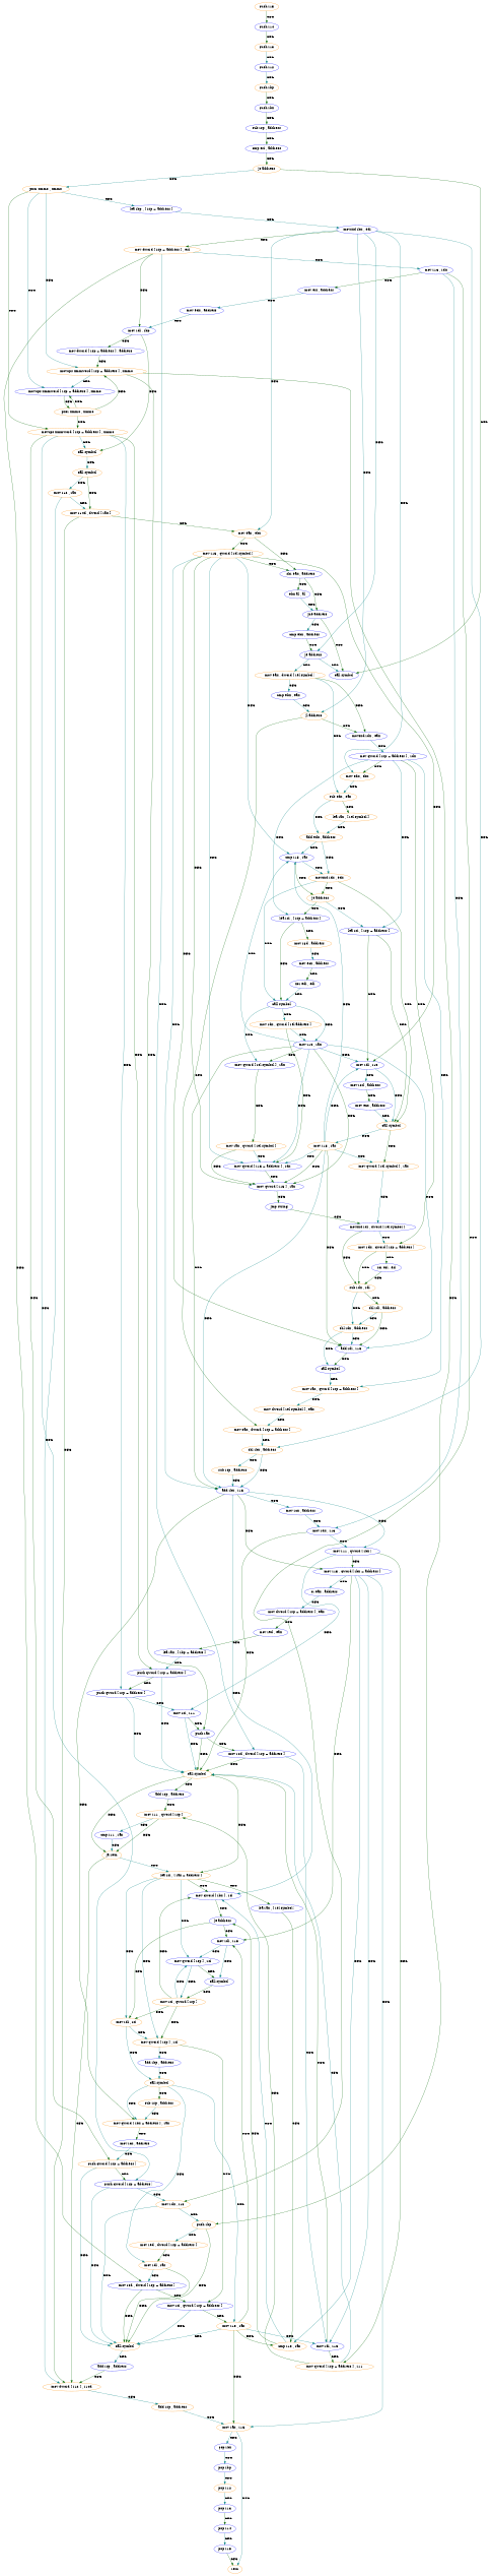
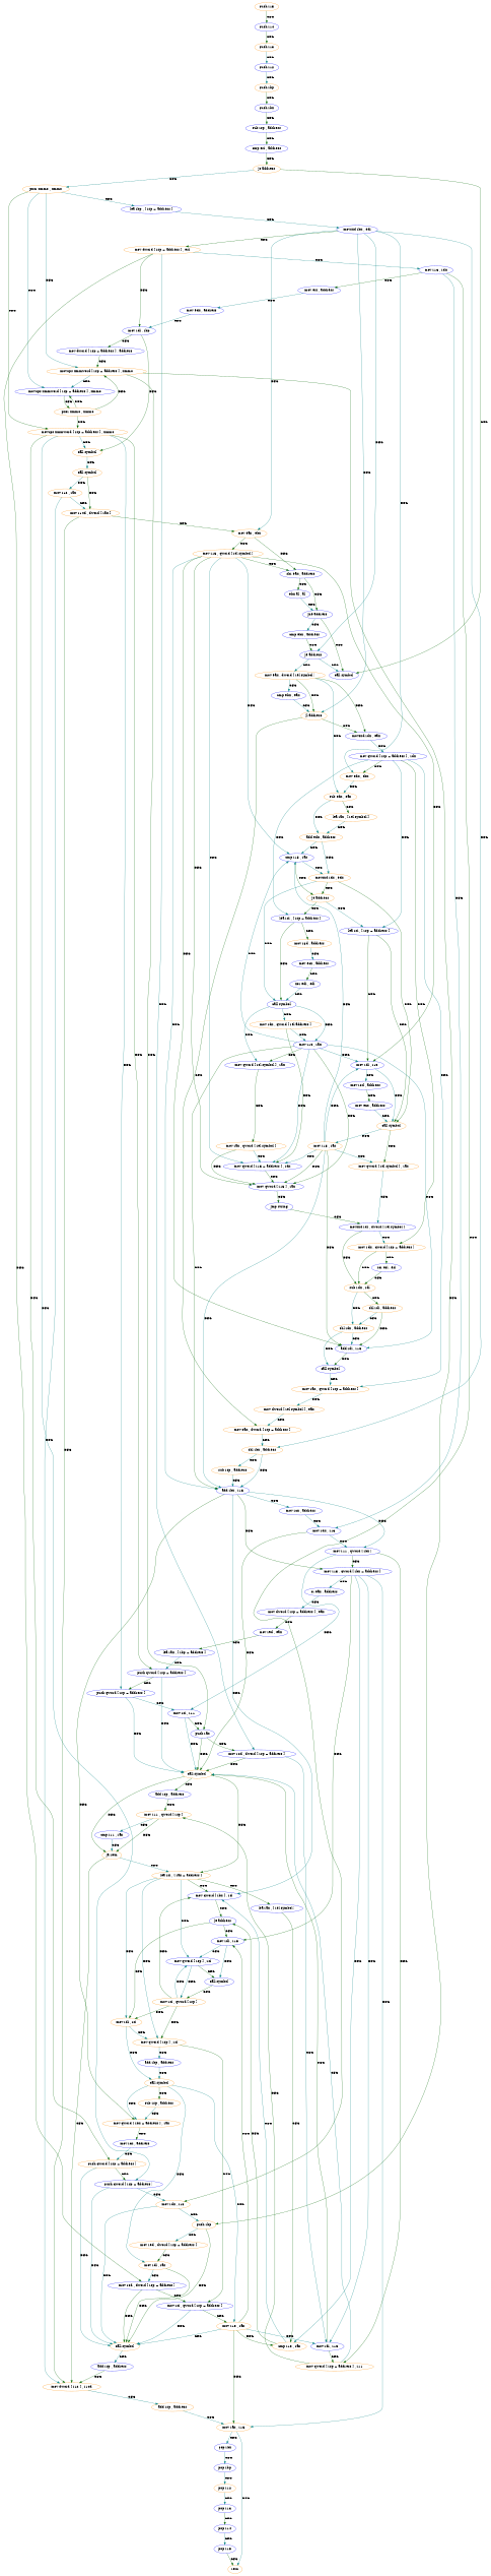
  digraph {
    node [color=blue]
    edge [color=teal]
    n1 [color=darkorange label="push r15"]
    n2 [label="push r14"]
    n3 [color=darkorange label="push r13"]
    n4 [label="push r12"]
    n5 [color=darkorange label="push rbp"]
    n6 [label="push rbx"]
    n7 [label="sub rsp , address"]
    n8 [label="cmp esi , address"]
    n9 [color=darkorange label="je address"]
    n10 [label="call symbol"]
    n11 [color=darkorange label="pxor xmm0 , xmm0"]
    n12 [label="lea rbp , [ rsp + address ]"]
    n13 [color=darkorange label="movups xmmword [ rsp + address ] , xmm0"]
    n14 [label="movups xmmword [ rsp + address ] , xmm0"]
    n15 [color=darkorange label="movups xmmword [ rsp + address ] , xmm0"]
    n16 [label="movsxd rbx , edi"]
    n17 [label="push rax"]
    n18 [color=darkorange label="push rbp"]
    n19 [color=darkorange label="pxor xmm0 , xmm0"]
    n20 [color=darkorange label="call symbol"]
    n21 [label="push qword [ rsp + address ]"]
    n22 [label="push qword [ rsp + address ]"]
    n23 [color=darkorange label="push qword [ rsp + address ]"]
    n24 [label="push qword [ rsp + address ]"]
    n25 [color=darkorange label="mov dword [ rsp + address ] , esi"]
    n26 [color=darkorange label="mov eax , ebx"]
    n27 [label="je address"]
    n28 [color=darkorange label="jl address"]
    n29 [color=darkorange label="shl rbx , address"]
    n30 [color=darkorange label="mov edx , ebx"]
    n31 [label="mov r13 , rdx"]
    n32 [label="mov rdi , rbp"]
    n33 [label="mov r8d , dword [ rsp + address ]"]
    n34 [label="mov r8d , dword [ rsp + address ]"]
    n35 [color=darkorange label="mov r15 , qword [ rel symbol ]"]
    n36 [label="shr eax , address"]
    n37 [color=darkorange label="mov eax , dword [ rel symbol ]"]
    n38 [label="movsxd rdx , eax"]
    n39 [color=darkorange label="mov eax , dword [ rsp + address ]"]
    n40 [label="add rbx , r15"]
    n41 [color=darkorange label="sub rsp , address"]
    n42 [color=darkorange label="sub edx , eax"]
    n43 [label="mov esi , address"]
    n44 [label="mov rdx , r13"]
    n45 [color=darkorange label="mov rdx , r13"]
    n46 [label="mov dword [ rsp + address ] , address"]
    n47 [color=darkorange label="call symbol"]
    n48 [label="mov rdi , r15"]
    n49 [label="mov rsi , qword [ rsp + address ]"]
    n50 [color=darkorange label="call symbol"]
    n51 [label="mov edx , address"]
    n52 [label="mov r11 , qword [ rbx ]"]
    n53 [color=darkorange label="call symbol"]
    n54 [color=darkorange label="mov r9d , dword [ rsp + address ]"]
    n55 [label="mov rsi , r11"]
    n56 [color=darkorange label="mov r12 , rax"]
    n57 [color=darkorange label="mov r14d , dword [ rax ]"]
    n58 [color=darkorange label="mov dword [ r12 ] , r14d"]
    n59 [color=darkorange label="add rsp , address"]
    n60 [label="cmp r15 , rax"]
    n61 [label="mov qword [ r15 + address ] , rdx"]
    n62 [label="mov qword [ r15 ] , rax"]
    n63 [label="mov rdi , r15"]
    n64 [label="add rdi , r15"]
    n65 [label="ebx al , al"]
    n66 [label="jne address"]
    n67 [label="mov rcx , address"]
    n68 [label="mov r15 , qword [ rbx + address ]"]
    n69 [label="mov qword [ rbx ] , rsi"]
    n70 [color=darkorange label="mov qword [ rbx + address ] , rax"]
    n71 [color=darkorange label="movsxd rdx , edx"]
    n72 [color=darkorange label="je address"]
    n73 [label="jmp string"]
    n74 [color=darkorange label="call symbol"]
    n75 [label="mov r8d , address"]
    n76 [label="call symbol"]
    n77 [label="cmp ebx , address"]
    n78 [label="cmp ebx , eax"]
    n79 [label="mov qword [ rsp + address ] , rdx"]
    n80 [color=darkorange label="lea rax , [ rel symbol ]"]
    n81 [color=darkorange label="add edx , address"]
    n82 [label="lea rsi , [ rsp + address ]"]
    n83 [label="lea rsi , [ rsp + address ]"]
    n84 [color=darkorange label="mov rdx , qword [ rsp + address ]"]
    n85 [color=darkorange label="mov rax , qword [ rsp + address ]"]
    n86 [color=darkorange label="mov qword [ rsp + address ] , r11"]
    n87 [label="or eax , address"]
    n88 [color=darkorange label="mov rax , r15"]
    n89 [color=darkorange label="cmp r15 , rax"]
    n90 [label="mov rdi , r15"]
    n91 [label="je address"]
    n92 [label="mov rcx , address"]
    n93 [label="add rsp , address"]
    n94 [color=darkorange label="ja retn"]
    n95 [color=darkorange label="lea rsi , [ rax + address ]"]
    n96 [color=darkorange label="mov r11 , qword [ rsp ]"]
    n97 [label="mov dword [ rsp + address ] , eax"]
    n98 [label="pop rbx"]
    n99 [color=darkorange label=retn]
    n100 [label="mov qword [ rsp ] , rsi"]
    n101 [label="call symbol"]
    n102 [label="mov r9d , eax"]
    n103 [label="lea rax , [ rbp + address ]"]
    n104 [label="cmp r11 , rax"]
    n105 [label="lea rax , [ rel symbol ]"]
    n106 [color=darkorange label="mov rdi , rsi"]
    n107 [color=darkorange label="mov qword [ rsp ] , rsi"]
    n108 [color=darkorange label="call symbol"]
    n109 [label="add rbp , address"]
    n110 [color=darkorange label="mov rsi , qword [ rsp ]"]
    n111 [label="call symbol"]
    n112 [color=darkorange label="mov r8d , address"]
    n113 [color=darkorange label="sub rdx , rdi"]
    n114 [label="xor esi , esi"]
    n115 [color=darkorange label="mov dword [ rel symbol ] , eax"]
    n116 [color=darkorange label="mov rdx , qword [ rel address ]"]
    n117 [label="mov r15 , rax"]
    n118 [label="mov qword [ rel symbol ] , rax"]
    n119 [color=darkorange label="mov r15 , rax"]
    n120 [color=darkorange label="mov qword [ rel symbol ] , rax"]
    n121 [label="mov ecx , address"]
    n122 [label="pop rbp"]
    n123 [color=darkorange label="pop r12"]
    n124 [label="pop r13"]
    n125 [label="pop r14"]
    n126 [label="pop r15"]
    n127 [color=darkorange label="sub rsp , address"]
    n128 [color=darkorange label="mov rdi , rax"]
    n129 [color=darkorange label="mov r15 , rax"]
    n130 [label="xor edi , edi"]
    n131 [color=darkorange label="mov rax , qword [ rel symbol ]"]
    n132 [label="movsxd rdi , dword [ rel symbol ]"]
    n133 [color=darkorange label="shl rdi , address"]
    n134 [color=darkorange label="shl rdx , address"]
    n135 [label="mov ecx , address"]
    n136 [label="add rsp , address"]
    n1 -> n2 [color=darkgreen label=CFG]
    n2 -> n3 [color=darkgreen label=CFG]
    n3 -> n4 [label=CFG]
    n4 -> n5 [label=CFG]
    n5 -> n6 [color=darkgreen label=CFG]
    n6 -> n7 [color=darkgreen label=CFG]
    n7 -> n8 [color=darkgreen label=CFG]
    n8 -> n9 [color=darkgreen label=CFG]
    n9 -> n10 [color=darkgreen label=CFG]
    n9 -> n11 [label=CFG]
    n11 -> n12 [label=CFG]
    n11 -> n13 [label=DFG]
    n11 -> n14 [label=DFG]
    n11 -> n15 [color=darkgreen label=DFG]
    n12 -> n16 [label=CFG]
    n13 -> n14 [label=CFG]
    n13 -> n17 [color=darkgreen label=DFG]
    n13 -> n18 [color=darkgreen label=DFG]
    n14 -> n19 [color=darkgreen label=CFG]
    n15 -> n20 [label=CFG]
    n15 -> n21 [color=darkgreen label=DFG]
    n15 -> n22 [label=DFG]
    n15 -> n23 [color=darkgreen label=DFG]
    n15 -> n24 [label=DFG]
    n16 -> n25 [color=darkgreen label=CFG]
    n16 -> n26 [label=DFG]
    n16 -> n27 [label=DFG]
    n16 -> n28 [label=DFG]
    n16 -> n29 [label=DFG]
    n16 -> n30 [label=DFG]
    n17 -> n33 [color=darkgreen label=CFG]
    n17 -> n47 [color=darkgreen label=DFG]
    n18 -> n50 [color=darkgreen label=DFG]
    n18 -> n54 [label=CFG]
    n19 -> n13 [color=darkgreen label=DFG]
    n19 -> n14 [color=darkgreen label=DFG]
    n19 -> n15 [color=darkgreen label=DFG]
    n20 -> n53 [label=CFG]
    n21 -> n22 [color=darkgreen label=CFG]
    n21 -> n47 [label=DFG]
    n22 -> n47 [label=DFG]
    n22 -> n55 [label=CFG]
    n23 -> n24 [color=darkgreen label=CFG]
    n23 -> n50 [label=DFG]
    n24 -> n45 [label=CFG]
    n24 -> n50 [label=DFG]
    n25 -> n31 [label=CFG]
    n25 -> n32 [color=darkgreen label=DFG]
    n25 -> n33 [label=DFG]
    n25 -> n34 [color=darkgreen label=DFG]
    n26 -> n35 [color=darkgreen label=CFG]
    n26 -> n36 [color=darkgreen label=DFG]
    n27 -> n10 [label=CFG]
    n27 -> n37 [label=CFG]
    n28 -> n38 [color=darkgreen label=CFG]
    n28 -> n39 [color=darkgreen label=CFG]
    n29 -> n40 [label=DFG]
    n29 -> n41 [label=CFG]
-   n30 -> n42 [label=CFG]
+   n30 -> n42 [label=DFG]
    n31 -> n43 [color=darkgreen label=CFG]
    n31 -> n44 [label=DFG]
    n31 -> n45 [color=darkgreen label=DFG]
    n32 -> n20 [color=darkgreen label=DFG]
    n32 -> n46 [color=darkgreen label=CFG]
    n33 -> n47 [color=darkgreen label=DFG]
    n33 -> n48 [label=CFG]
    n34 -> n49 [color=darkgreen label=CFG]
    n34 -> n50 [color=darkgreen label=DFG]
    n35 -> n36 [color=darkgreen label=CFG]
    n35 -> n40 [label=DFG]
    n35 -> n60 [label=DFG]
    n35 -> n61 [label=DFG]
    n35 -> n62 [color=darkgreen label=DFG]
    n35 -> n63 [color=darkgreen label=DFG]
    n35 -> n64 [color=darkgreen label=DFG]
    n36 -> n65 [color=darkgreen label=CFG]
    n36 -> n66 [color=darkgreen label=CFG]
+   n37 -> n28 [color=darkgreen label=DFG]
    n37 -> n38 [color=darkgreen label=DFG]
    n37 -> n42 [label=DFG]
    n37 -> n78 [label=CFG]
    n38 -> n79 [label=DFG]
    n39 -> n29 [label=CFG]
    n40 -> n52 [label=DFG]
    n40 -> n67 [label=CFG]
    n40 -> n68 [color=darkgreen label=DFG]
    n40 -> n69 [label=DFG]
    n40 -> n70 [color=darkgreen label=DFG]
    n41 -> n40 [label=CFG]
    n42 -> n80 [color=darkgreen label=CFG]
    n42 -> n81 [label=DFG]
    n43 -> n51 [label=CFG]
    n44 -> n47 [color=darkgreen label=DFG]
    n44 -> n52 [label=CFG]
    n45 -> n18 [label=CFG]
    n45 -> n50 [label=DFG]
    n46 -> n13 [color=darkgreen label=CFG]
    n47 -> n93 [color=darkgreen label=CFG]
    n47 -> n94 [color=darkgreen label=DFG]
    n47 -> n95 [color=darkgreen label=DFG]
    n48 -> n47 [color=darkgreen label=DFG]
    n48 -> n86 [color=darkgreen label=CFG]
    n49 -> n50 [label=DFG]
    n49 -> n129 [color=darkgreen label=CFG]
    n50 -> n136 [label=CFG]
    n51 -> n32 [label=CFG]
    n52 -> n55 [label=DFG]
    n52 -> n68 [color=darkgreen label=CFG]
    n52 -> n86 [color=darkgreen label=DFG]
    n53 -> n56 [label=DFG]
    n53 -> n57 [color=darkgreen label=DFG]
    n54 -> n128 [color=darkgreen label=CFG]
    n55 -> n17 [color=darkgreen label=CFG]
    n55 -> n47 [label=DFG]
    n56 -> n57 [label=CFG]
    n56 -> n58 [label=DFG]
    n57 -> n26 [color=darkgreen label=CFG]
    n57 -> n58 [color=darkgreen label=DFG]
    n58 -> n59 [label=CFG]
    n59 -> n88 [label=CFG]
    n60 -> n71 [label=CFG]
    n60 -> n72 [color=darkgreen label=DFG]
    n61 -> n62 [color=darkgreen label=CFG]
    n62 -> n73 [color=darkgreen label=CFG]
    n63 -> n74 [label=DFG]
    n63 -> n75 [label=CFG]
    n64 -> n76 [color=darkgreen label=DFG]
    n65 -> n66 [label=CFG]
    n66 -> n10 [color=darkgreen label=CFG]
    n66 -> n77 [label=CFG]
    n67 -> n44 [label=CFG]
    n68 -> n48 [label=DFG]
    n68 -> n87 [label=CFG]
    n68 -> n88 [label=DFG]
    n68 -> n89 [label=DFG]
    n68 -> n90 [color=darkgreen label=DFG]
    n69 -> n91 [color=darkgreen label=CFG]
    n70 -> n92 [color=darkgreen label=CFG]
    n71 -> n72 [color=darkgreen label=CFG]
    n71 -> n74 [color=darkgreen label=DFG]
    n71 -> n111 [label=DFG]
    n72 -> n82 [color=darkgreen label=CFG]
    n72 -> n83 [label=CFG]
    n73 -> n132 [color=darkgreen label=CFG]
    n74 -> n119 [label=DFG]
    n74 -> n120 [color=darkgreen label=DFG]
    n75 -> n135 [color=darkgreen label=CFG]
    n76 -> n85 [label=CFG]
    n77 -> n27 [color=darkgreen label=CFG]
    n78 -> n28 [label=CFG]
    n79 -> n30 [color=darkgreen label=CFG]
    n79 -> n82 [label=DFG]
    n79 -> n83 [label=DFG]
    n79 -> n84 [color=darkgreen label=DFG]
    n79 -> n85 [label=DFG]
    n80 -> n81 [label=CFG]
    n81 -> n60 [label=CFG]
    n81 -> n71 [label=DFG]
    n82 -> n111 [color=darkgreen label=DFG]
    n82 -> n112 [color=darkgreen label=CFG]
    n83 -> n63 [color=darkgreen label=CFG]
    n83 -> n74 [color=darkgreen label=DFG]
    n84 -> n113 [color=darkgreen label=DFG]
    n84 -> n114 [color=darkgreen label=CFG]
    n85 -> n115 [label=DFG]
    n86 -> n47 [label=CFG]
    n86 -> n96 [color=darkgreen label=DFG]
    n87 -> n97 [label=CFG]
    n88 -> n98 [label=CFG]
    n88 -> n99 [label=DFG]
    n89 -> n69 [label=CFG]
    n89 -> n91 [color=darkgreen label=DFG]
    n90 -> n100 [label=CFG]
    n90 -> n101 [label=DFG]
    n91 -> n90 [color=darkgreen label=CFG]
    n91 -> n106 [color=darkgreen label=CFG]
    n92 -> n23 [label=CFG]
    n93 -> n96 [color=darkgreen label=CFG]
    n94 -> n58 [color=darkgreen label=CFG]
    n94 -> n95 [label=CFG]
    n95 -> n69 [color=darkgreen label=DFG]
    n95 -> n100 [label=DFG]
    n95 -> n105 [color=darkgreen label=CFG]
    n95 -> n106 [label=DFG]
    n95 -> n107 [label=DFG]
    n96 -> n94 [color=darkgreen label=DFG]
    n96 -> n104 [label=CFG]
    n97 -> n102 [color=darkgreen label=CFG]
    n98 -> n122 [label=CFG]
    n100 -> n101 [color=darkgreen label=CFG]
    n100 -> n110 [label=DFG]
    n101 -> n110 [color=darkgreen label=CFG]
    n102 -> n103 [color=darkgreen label=CFG]
    n103 -> n21 [label=CFG]
    n104 -> n94 [label=CFG]
    n105 -> n89 [color=darkgreen label=CFG]
    n106 -> n107 [label=CFG]
    n106 -> n108 [label=DFG]
    n107 -> n49 [color=darkgreen label=DFG]
    n107 -> n109 [label=CFG]
    n108 -> n70 [label=DFG]
    n108 -> n127 [color=darkgreen label=CFG]
    n108 -> n128 [label=DFG]
    n108 -> n129 [label=DFG]
    n109 -> n108 [label=CFG]
    n110 -> n69 [color=darkgreen label=DFG]
    n110 -> n100 [label=DFG]
    n110 -> n106 [color=darkgreen label=DFG]
    n110 -> n107 [color=darkgreen label=DFG]
    n111 -> n116 [label=CFG]
    n111 -> n117 [label=DFG]
    n111 -> n118 [label=DFG]
    n112 -> n121 [label=CFG]
    n113 -> n133 [color=darkgreen label=CFG]
    n113 -> n134 [label=DFG]
    n114 -> n113 [color=darkgreen label=CFG]
    n115 -> n39 [label=CFG]
    n116 -> n61 [color=darkgreen label=DFG]
    n116 -> n117 [label=CFG]
    n117 -> n40 [color=darkgreen label=DFG]
    n117 -> n60 [label=DFG]
    n117 -> n61 [label=DFG]
    n117 -> n62 [color=darkgreen label=DFG]
    n117 -> n63 [label=DFG]
    n117 -> n64 [label=DFG]
    n117 -> n118 [color=darkgreen label=CFG]
    n118 -> n131 [color=darkgreen label=CFG]
    n119 -> n40 [label=DFG]
    n119 -> n60 [label=DFG]
    n119 -> n61 [label=DFG]
    n119 -> n62 [color=darkgreen label=DFG]
    n119 -> n63 [label=DFG]
    n119 -> n64 [color=darkgreen label=DFG]
    n119 -> n120 [label=CFG]
    n120 -> n132 [label=CFG]
    n121 -> n130 [color=darkgreen label=CFG]
    n122 -> n123 [label=CFG]
    n123 -> n124 [label=CFG]
    n124 -> n125 [color=darkgreen label=CFG]
    n125 -> n126 [label=CFG]
    n126 -> n99 [color=darkgreen label=CFG]
    n127 -> n70 [label=CFG]
    n128 -> n34 [label=CFG]
    n128 -> n50 [color=darkgreen label=DFG]
    n129 -> n48 [label=DFG]
    n129 -> n50 [label=CFG]
    n129 -> n88 [color=darkgreen label=DFG]
    n129 -> n89 [color=darkgreen label=DFG]
    n129 -> n90 [color=darkgreen label=DFG]
    n130 -> n111 [label=CFG]
    n131 -> n61 [label=CFG]
    n131 -> n62 [color=darkgreen label=DFG]
    n132 -> n84 [label=CFG]
    n132 -> n113 [color=darkgreen label=DFG]
    n133 -> n64 [color=darkgreen label=DFG]
    n133 -> n134 [label=CFG]
    n134 -> n64 [label=CFG]
    n134 -> n76 [label=DFG]
    n135 -> n74 [label=CFG]
    n136 -> n58 [color=darkgreen label=CFG]
  }
